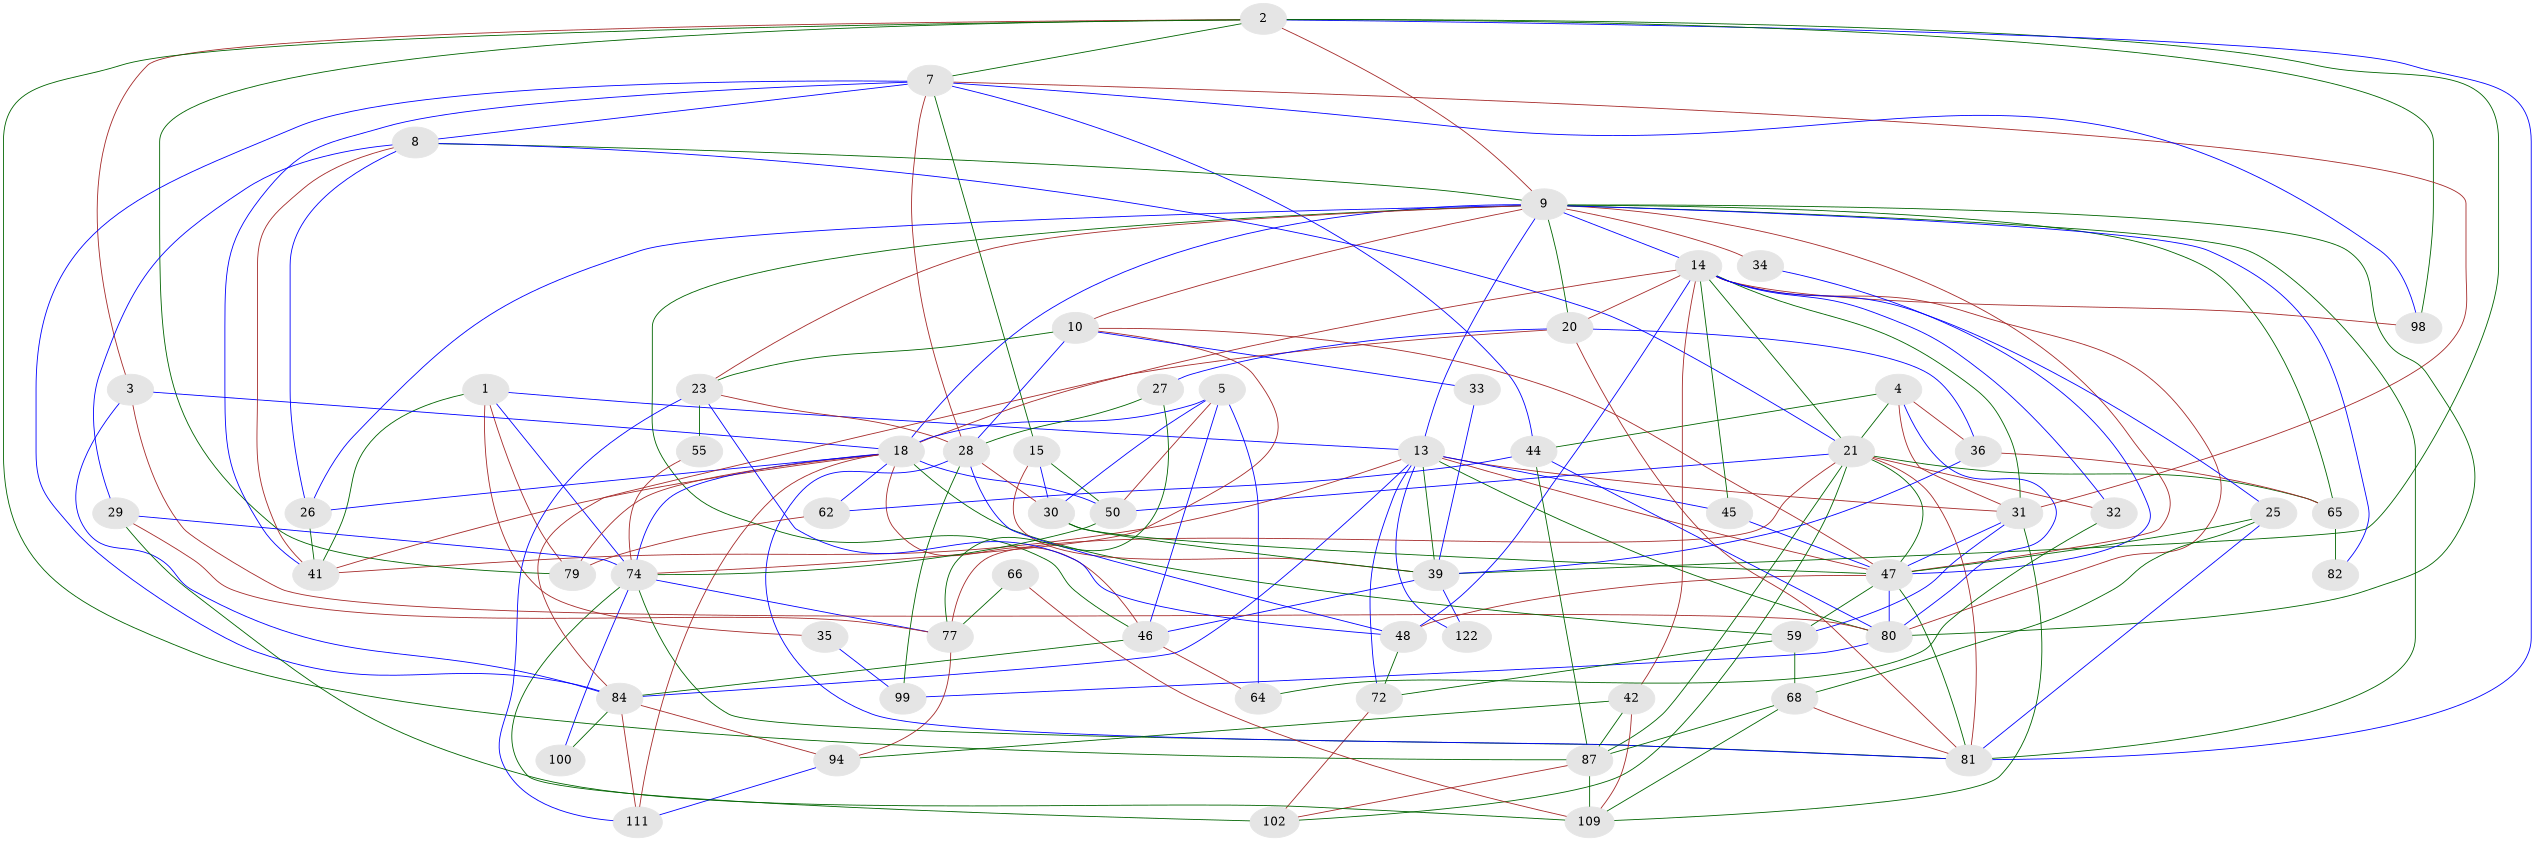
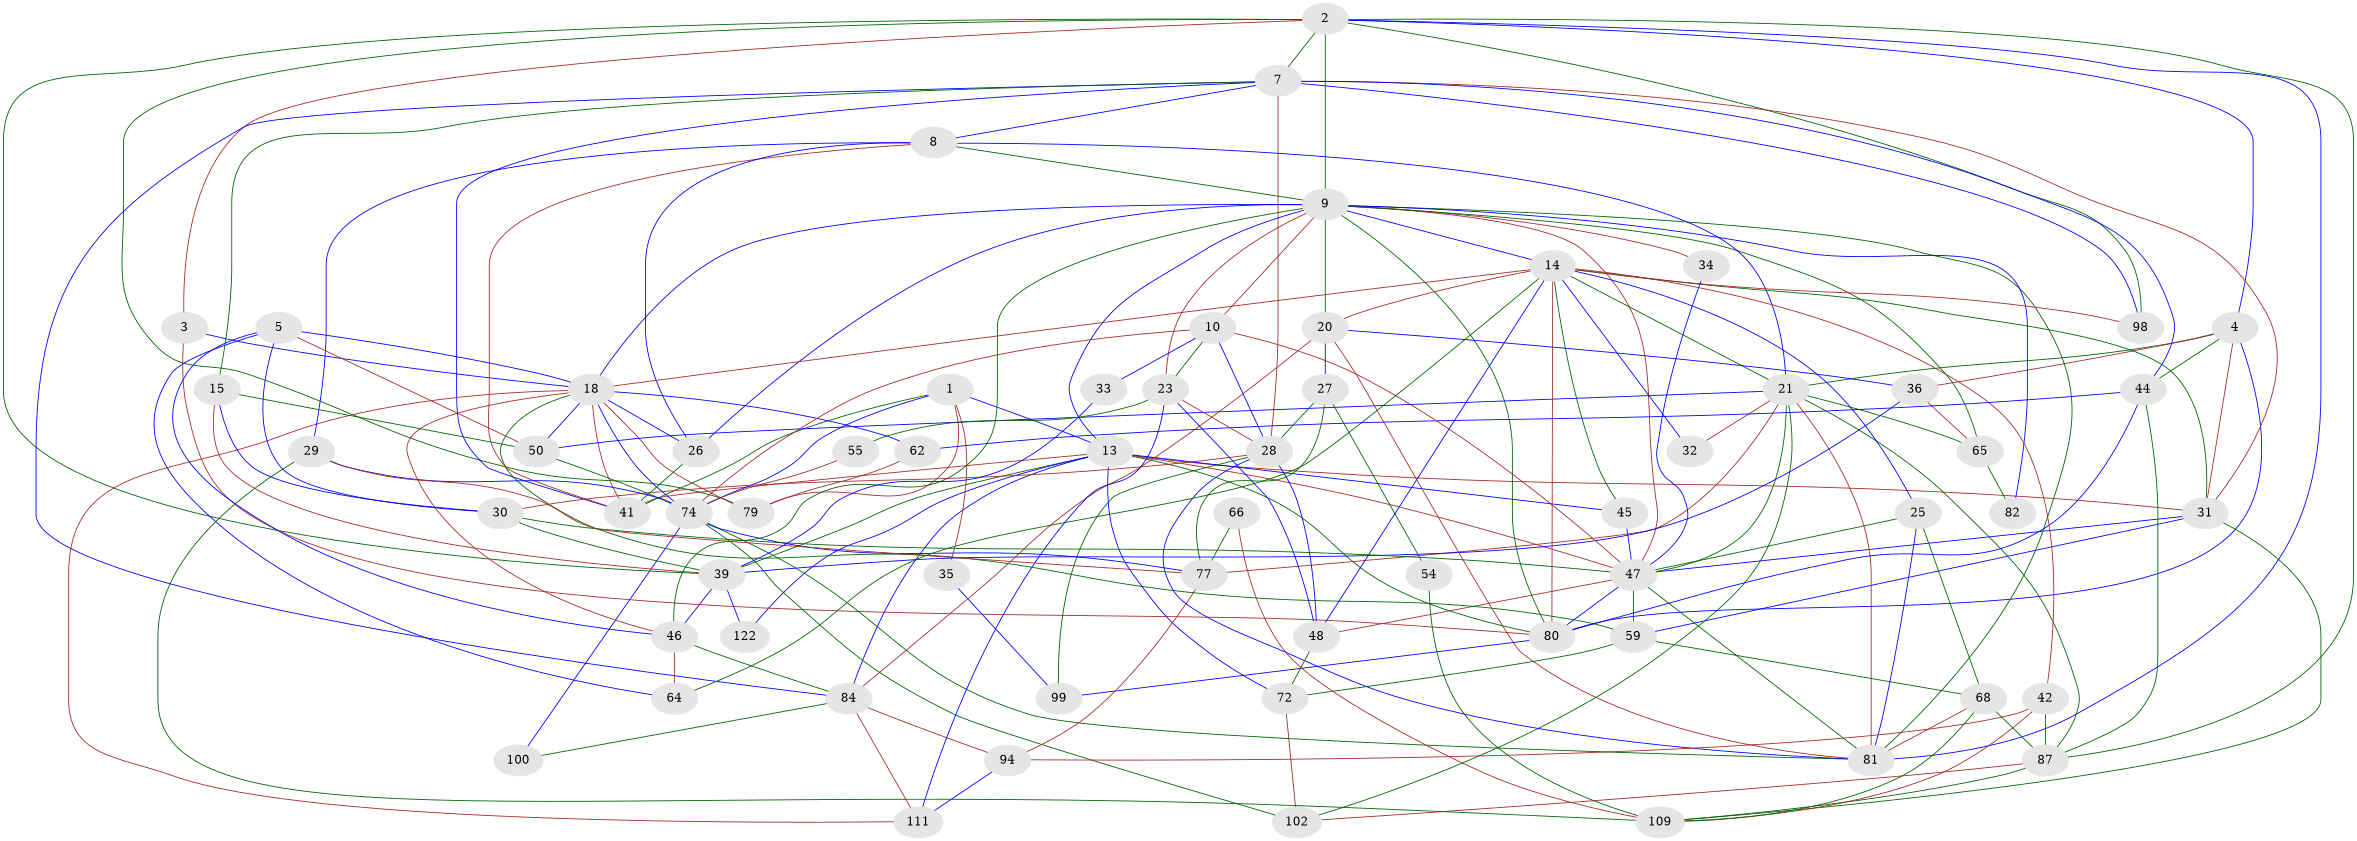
  graph {
    node [color=gray90 style=filled]
    edge [color=blue]
    13 [super="+83"]
    41 [super="+96"]
    39 [super="+73+43"]
    80 [super="+121+108"]
    84 [super="+112"]
    31 [super="+95"]
    47 [super="+92+103"]
    45 [super="+72"]
    n9 [label=72 super="+104"]
    122
    1
    35
    74 [super="+118"]
    79
    99
    81 [super="+89"]
    77
    102
    100
    2 [super="+57+12"]
    3 [super="+6"]
    4 [super="+90"]
    7 [super="+49"]
    9 [super="+58+38+52"]
    87 [super="+91+125"]
    98
    18 [super="+19+88+63"]
    21 [super="+67"]
    36
    44 [super="+116"]
    8 [super="+22"]
    15
    28 [super="+53"]
    46 [super="+110"]
    26 [super="+61"]
    10 [super="+11"]
    14 [super="+69+17+37+51"]
    20 [super="+101"]
    23 [super="+40"]
    34
    65
    82
    109 [super="+114"]
    50 [super="+56"]
    59 [super="+120+93"]
    62
    111
    94 [super="+115"]
    32
    5 [super="+16"]
    30 [super="+76"]
    64
    29 [super="+119+85"]
    48 [super="+86"]
    33
    25 [super="+60"]
    42 [super="+123"]
    27
    55
    68 [super="+75"]
+   54
    66
    13 -- 41 [color=brown]
    13 -- 39 [color=darkgreen]
    13 -- 80 [color=darkgreen]
    13 -- 84
    13 -- 31 [color=brown]
    13 -- 47 [color=brown]
    13 -- 45
    13 -- n9
    13 -- 122
    39 -- 122
    39 -- 46
    80 -- 99
    84 -- 100 [color=darkgreen]
    84 -- 111 [color=brown]
    84 -- 94 [color=brown]
    31 -- 47
    31 -- 109 [color=darkgreen]
    31 -- 59
    47 -- 80
    47 -- 81 [color=darkgreen]
    47 -- 59 [color=darkgreen]
    47 -- 48 [color=brown]
    45 -- 47
    n9 -- 102 [color=brown]
    1 -- 13
    1 -- 41 [color=darkgreen]
    1 -- 35 [color=brown]
    1 -- 74
    1 -- 79 [color=brown]
    35 -- 99
    74 -- 81 [color=darkgreen]
    74 -- 77
    74 -- 102 [color=darkgreen]
    74 -- 100
    77 -- 94 [color=brown]
    2 -- 39 [color=darkgreen]
    2 -- 79 [color=darkgreen]
    2 -- 81
    2 -- 3 [color=brown]
+   2 -- 4
    2 -- 7 [color=darkgreen]
-   2 -- 9 [color=brown]
+   2 -- 9 [color=darkgreen]
    2 -- 87 [color=darkgreen]
    2 -- 98 [color=darkgreen]
    3 -- 80 [color=brown]
-   3 -- 84
    3 -- 18
    4 -- 80
    4 -- 31 [color=brown]
    4 -- 21 [color=darkgreen]
    4 -- 36 [color=brown]
    4 -- 44 [color=darkgreen]
    7 -- 41
    7 -- 84
    7 -- 31 [color=brown]
    7 -- 98
    7 -- 44
    7 -- 8
    7 -- 15 [color=darkgreen]
    7 -- 28 [color=brown]
    9 -- 13
    9 -- 80 [color=darkgreen]
    9 -- 47 [color=brown]
    9 -- 81 [color=darkgreen]
    9 -- 18 [weight=3]
    9 -- 46 [color=darkgreen]
    9 -- 26
    9 -- 10 [color=brown]
    9 -- 14 [weight=2]
    9 -- 20 [color=darkgreen]
    9 -- 23 [color=brown weight=2]
    9 -- 34 [color=brown weight=2]
    9 -- 65 [color=darkgreen]
    9 -- 82
    87 -- 102 [color=brown]
    87 -- 109 [color=darkgreen]
    18 -- 41 [color=brown]
    18 -- 74 [weight=2]
    18 -- 79 [color=brown]
    18 -- 46 [color=brown]
    18 -- 26
    18 -- 50 [weight=3]
    18 -- 59 [color=darkgreen]
    18 -- 62
    18 -- 111 [color=brown]
    21 -- 47 [color=darkgreen weight=2]
    21 -- 81 [color=brown]
    21 -- 77 [color=brown]
    21 -- 102 [color=darkgreen]
    21 -- 87 [color=darkgreen]
    21 -- 65 [color=darkgreen]
    21 -- 50
    21 -- 32 [color=brown]
    36 -- 39
    36 -- 65 [color=brown]
    44 -- 80
    44 -- 87 [color=darkgreen]
    44 -- 62
    8 -- 41 [color=brown]
    8 -- 9 [color=darkgreen]
    8 -- 21
    8 -- 26
    8 -- 29
    15 -- 39 [color=brown]
    15 -- 50 [color=darkgreen]
    15 -- 30
    28 -- 99 [color=darkgreen]
    28 -- 81
    28 -- 30 [color=brown]
    28 -- 48
    46 -- 84 [color=darkgreen]
    46 -- 64 [color=brown]
    26 -- 41 [color=darkgreen]
    10 -- 47 [color=brown]
    10 -- 74 [color=brown]
    10 -- 28
    10 -- 23 [color=darkgreen]
    10 -- 33
    14 -- 80 [color=brown]
    14 -- 31 [color=darkgreen]
    14 -- 45 [color=darkgreen]
    14 -- 98 [color=brown]
    14 -- 18 [color=brown]
    14 -- 21 [color=darkgreen]
    14 -- 20 [color=brown]
    14 -- 32
-   32 -- 64 [color=darkgreen]
+   14 -- 64 [color=darkgreen]
    14 -- 48
    14 -- 25
    14 -- 42 [color=brown]
    20 -- 84 [color=brown]
    20 -- 81 [color=brown]
    20 -- 36
    20 -- 27
    23 -- 28 [color=brown]
    23 -- 111
    23 -- 48
    23 -- 55 [color=darkgreen]
    34 -- 47
    65 -- 82 [color=darkgreen]
    50 -- 74 [color=darkgreen]
    59 -- n9 [color=darkgreen]
    59 -- 68 [color=darkgreen]
    62 -- 79 [color=brown]
    94 -- 111
    5 -- 18
    5 -- 46
    5 -- 50 [color=brown]
    5 -- 30
    5 -- 64
    30 -- 39 [color=darkgreen]
    30 -- 47 [color=darkgreen weight=2]
    29 -- 74 [weight=2]
    29 -- 77 [color=brown]
    29 -- 109 [color=darkgreen weight=2]
    48 -- n9 [color=darkgreen]
    33 -- 39
    25 -- 47 [color=darkgreen]
    25 -- 81
    25 -- 68 [color=darkgreen]
    42 -- 87 [color=darkgreen]
    42 -- 109 [color=brown]
-   42 -- 94 [color=darkgreen]
+   42 -- 94 [color=brown]
    27 -- 77 [color=darkgreen]
    27 -- 28 [color=darkgreen]
+   27 -- 54 [color=darkgreen]
    55 -- 74 [color=brown]
    68 -- 81 [color=brown]
    68 -- 87 [color=darkgreen]
    68 -- 109 [color=darkgreen]
+   54 -- 109 [color=darkgreen]
    66 -- 77 [color=darkgreen]
    66 -- 109 [color=brown]
  }
